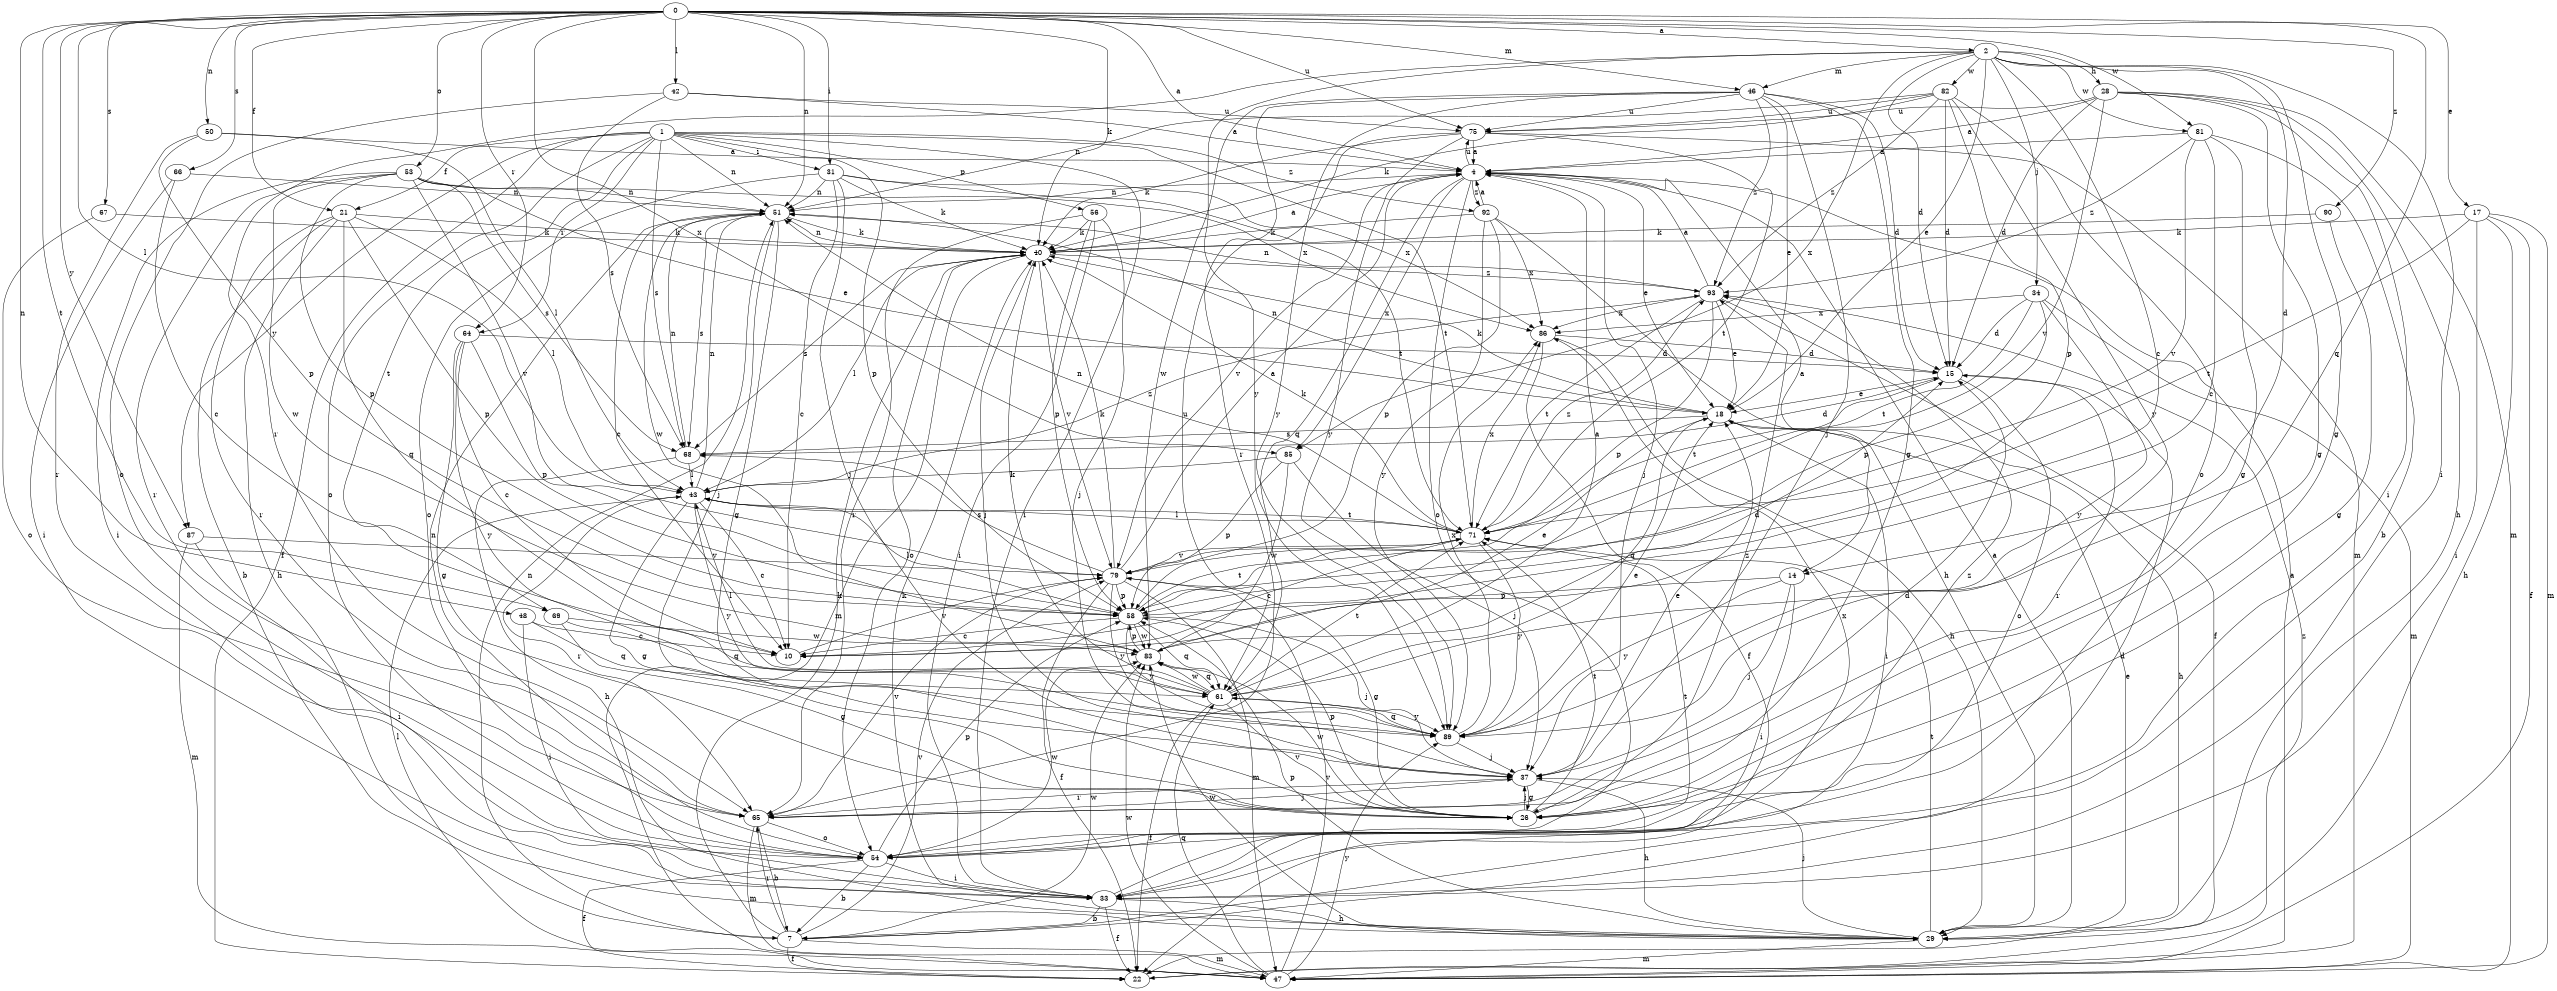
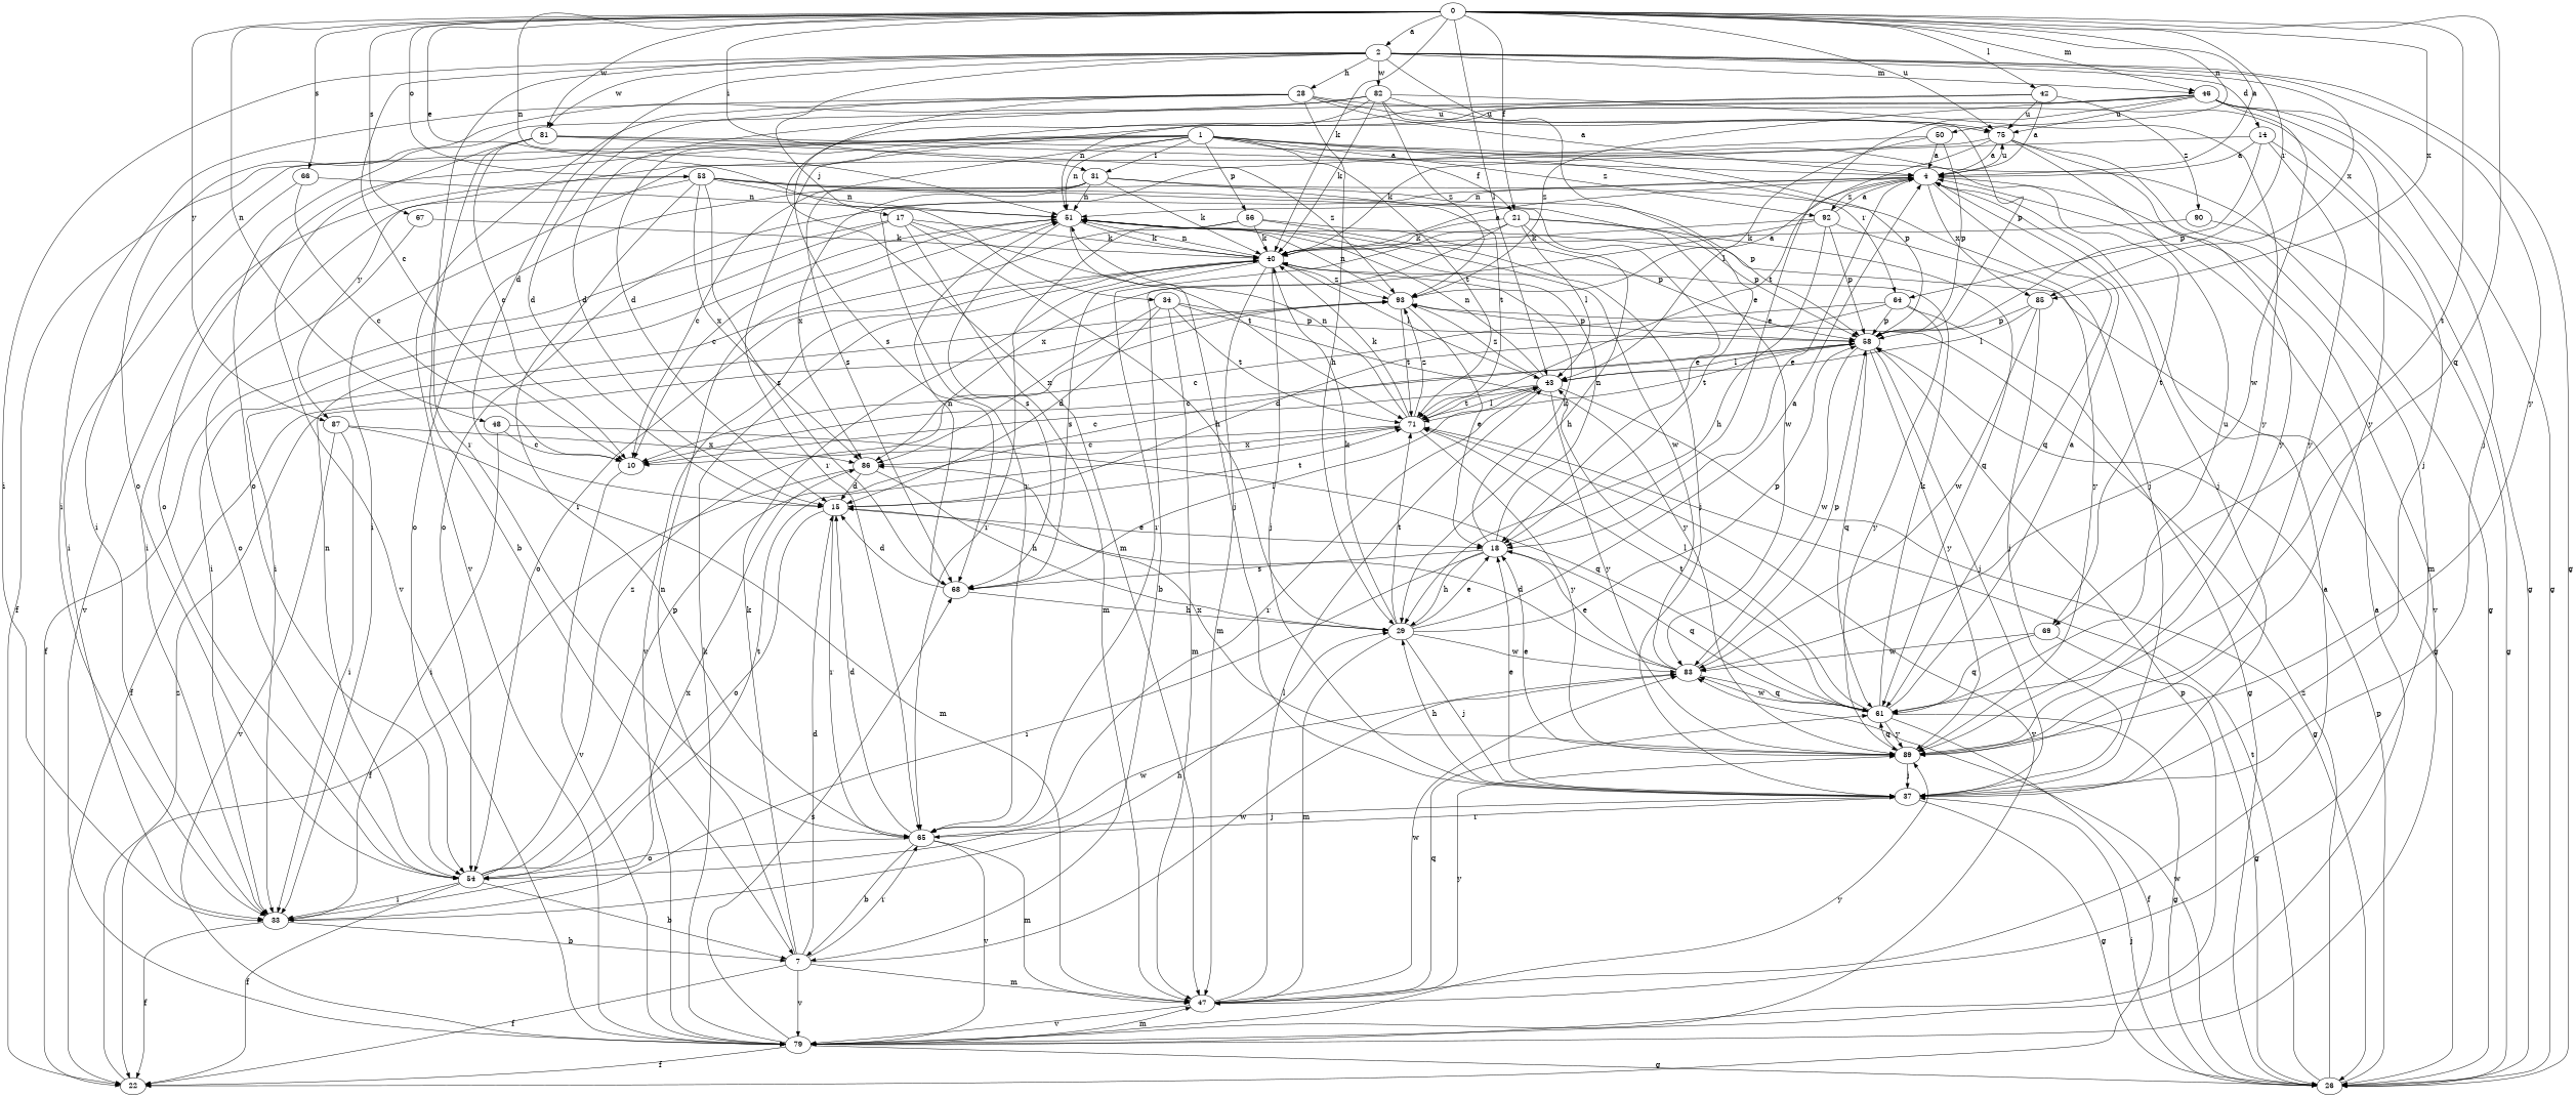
  strict digraph {
    0
    2
    4
    17
    21
    31
    40
    42
    43
    46
    48
    50
    51
    53
    61
    64
    66
    67
    69
    75
    81
    85
    87
    90
    33
    10
    14
    15
    18
    26
    28
    34
    65
    82
    89
    54
    92
    37
    79
    22
    71
    47
    29
    58
    7
    86
    68
    93
    83
    1
    56
    0 -> 2 [label=a]
    0 -> 4 [label=a]
    0 -> 17 [label=e]
    0 -> 21 [label=f]
    0 -> 31 [label=i]
    0 -> 40 [label=k]
    0 -> 42 [label=l]
    0 -> 43 [label=l]
    0 -> 46 [label=m]
    0 -> 48 [label=n]
    0 -> 50 [label=n]
    0 -> 51 [label=n]
    0 -> 53 [label=o]
    0 -> 61 [label=q]
    0 -> 64 [label=r]
    0 -> 66 [label=s]
    0 -> 67 [label=s]
    0 -> 69 [label=t]
    0 -> 75 [label=u]
    0 -> 81 [label=w]
    0 -> 85 [label=x]
    0 -> 87 [label=y]
-   0 -> 90 [label=z]
+   42 -> 90 [label=z]
    2 -> 46 [label=m]
    2 -> 81 [label=w]
    2 -> 85 [label=x]
    2 -> 33 [label=i]
    2 -> 10 [label=c]
    2 -> 14 [label=d]
    2 -> 15 [label=d]
    2 -> 18 [label=e]
    2 -> 26 [label=g]
    2 -> 28 [label=h]
    2 -> 34 [label=j]
    2 -> 65 [label=r]
    2 -> 82 [label=w]
    2 -> 89 [label=y]
    4 -> 51 [label=n]
    4 -> 61 [label=q]
    4 -> 75 [label=u]
    4 -> 85 [label=x]
    4 -> 18 [label=e]
    4 -> 54 [label=o]
    4 -> 92 [label=z]
    4 -> 37 [label=j]
    4 -> 79 [label=v]
    17 -> 40 [label=k]
    17 -> 33 [label=i]
    17 -> 22 [label=f]
    17 -> 71 [label=t]
    17 -> 47 [label=m]
    17 -> 29 [label=h]
    21 -> 40 [label=k]
    21 -> 43 [label=l]
    21 -> 61 [label=q]
    21 -> 65 [label=r]
    21 -> 29 [label=h]
    21 -> 58 [label=p]
    21 -> 7 [label=b]
    31 -> 40 [label=k]
    31 -> 51 [label=n]
    31 -> 10 [label=c]
    31 -> 54 [label=o]
    31 -> 37 [label=j]
    31 -> 71 [label=t]
    31 -> 86 [label=x]
    40 -> 4 [label=a]
    40 -> 43 [label=l]
    40 -> 51 [label=n]
    40 -> 54 [label=o]
    40 -> 37 [label=j]
    40 -> 79 [label=v]
    40 -> 47 [label=m]
    40 -> 68 [label=s]
    40 -> 93 [label=z]
    42 -> 4 [label=a]
    42 -> 75 [label=u]
    42 -> 54 [label=o]
    42 -> 68 [label=s]
    43 -> 51 [label=n]
    43 -> 10 [label=c]
    43 -> 26 [label=g]
    43 -> 65 [label=r]
    43 -> 89 [label=y]
    43 -> 71 [label=t]
    43 -> 93 [label=z]
    46 -> 75 [label=u]
    46 -> 15 [label=d]
    46 -> 18 [label=e]
    46 -> 26 [label=g]
    46 -> 65 [label=r]
    46 -> 89 [label=y]
    46 -> 37 [label=j]
    46 -> 93 [label=z]
    46 -> 83 [label=w]
    48 -> 61 [label=q]
    48 -> 33 [label=i]
    48 -> 10 [label=c]
    50 -> 4 [label=a]
    50 -> 43 [label=l]
    50 -> 65 [label=r]
    50 -> 58 [label=p]
    51 -> 40 [label=k]
    51 -> 10 [label=c]
    51 -> 26 [label=g]
    51 -> 37 [label=j]
    51 -> 68 [label=s]
-   51 -> 83 [label=w]
+   83 -> 51 [label=w]
    53 -> 51 [label=n]
    53 -> 33 [label=i]
    53 -> 18 [label=e]
    53 -> 65 [label=r]
    53 -> 79 [label=v]
    53 -> 58 [label=p]
    53 -> 86 [label=x]
    53 -> 68 [label=s]
    53 -> 83 [label=w]
    61 -> 4 [label=a]
    61 -> 40 [label=k]
    61 -> 43 [label=l]
-   61 -> 26 [label=v]
+   61 -> 26 [label=g]
    61 -> 89 [label=y]
    61 -> 22 [label=f]
    61 -> 71 [label=t]
    61 -> 83 [label=w]
    64 -> 10 [label=c]
    64 -> 15 [label=d]
    64 -> 26 [label=g]
    64 -> 89 [label=y]
    64 -> 58 [label=p]
    66 -> 51 [label=n]
    66 -> 33 [label=i]
    66 -> 10 [label=c]
    67 -> 40 [label=k]
    67 -> 54 [label=o]
    69 -> 61 [label=q]
    69 -> 26 [label=g]
    69 -> 83 [label=w]
    75 -> 4 [label=a]
    75 -> 40 [label=k]
    75 -> 61 [label=u]
    75 -> 89 [label=y]
    75 -> 71 [label=t]
    75 -> 47 [label=m]
    81 -> 4 [label=a]
    81 -> 10 [label=c]
    81 -> 26 [label=g]
    81 -> 79 [label=v]
    81 -> 7 [label=b]
    81 -> 93 [label=z]
    85 -> 43 [label=l]
    85 -> 37 [label=j]
    85 -> 58 [label=p]
    85 -> 83 [label=w]
    87 -> 33 [label=i]
    87 -> 79 [label=v]
    87 -> 47 [label=m]
    90 -> 40 [label=k]
    90 -> 26 [label=g]
    33 -> 22 [label=f]
    33 -> 29 [label=h]
    33 -> 7 [label=b]
    33 -> 86 [label=x]
    10 -> 79 [label=v]
-   4 -> 14 [label=a]
+   14 -> 4 [label=a]
    14 -> 33 [label=i]
    14 -> 89 [label=y]
    14 -> 37 [label=j]
    14 -> 58 [label=p]
    15 -> 18 [label=e]
    15 -> 65 [label=r]
    15 -> 54 [label=o]
    15 -> 71 [label=t]
    18 -> 40 [label=k]
    18 -> 51 [label=n]
    18 -> 61 [label=q]
    18 -> 33 [label=i]
    18 -> 29 [label=h]
    18 -> 68 [label=s]
    26 -> 37 [label=j]
    26 -> 71 [label=t]
    26 -> 58 [label=p]
    26 -> 93 [label=z]
    26 -> 83 [label=w]
    28 -> 4 [label=a]
    28 -> 75 [label=u]
    28 -> 33 [label=i]
    28 -> 15 [label=d]
    28 -> 26 [label=g]
    28 -> 79 [label=v]
    28 -> 47 [label=m]
    28 -> 29 [label=h]
    34 -> 15 [label=d]
    34 -> 89 [label=y]
    34 -> 71 [label=t]
    34 -> 47 [label=m]
    34 -> 58 [label=p]
    34 -> 86 [label=x]
    65 -> 15 [label=d]
    65 -> 54 [label=o]
    65 -> 37 [label=j]
    65 -> 79 [label=v]
    65 -> 47 [label=m]
    65 -> 7 [label=b]
    82 -> 40 [label=k]
    82 -> 51 [label=n]
    82 -> 75 [label=u]
    82 -> 15 [label=d]
    82 -> 89 [label=y]
    82 -> 54 [label=o]
    82 -> 58 [label=p]
    82 -> 93 [label=z]
    89 -> 61 [label=q]
    89 -> 18 [label=e]
    89 -> 37 [label=j]
    89 -> 86 [label=x]
    54 -> 51 [label=n]
    54 -> 33 [label=i]
    54 -> 22 [label=f]
    54 -> 71 [label=t]
    54 -> 58 [label=p]
    54 -> 7 [label=b]
    54 -> 93 [label=z]
    54 -> 83 [label=w]
    92 -> 4 [label=a]
    92 -> 40 [label=k]
    92 -> 89 [label=y]
    92 -> 29 [label=h]
    92 -> 58 [label=p]
    92 -> 86 [label=x]
    37 -> 18 [label=e]
    37 -> 26 [label=g]
    37 -> 65 [label=r]
    37 -> 29 [label=h]
    79 -> 4 [label=a]
    79 -> 40 [label=k]
    79 -> 26 [label=g]
    79 -> 89 [label=y]
    79 -> 22 [label=f]
    79 -> 47 [label=m]
    79 -> 58 [label=p]
    79 -> 68 [label=s]
    22 -> 93 [label=z]
    71 -> 40 [label=k]
    71 -> 43 [label=l]
    71 -> 51 [label=n]
    71 -> 10 [label=c]
    71 -> 89 [label=y]
    71 -> 79 [label=v]
    71 -> 86 [label=x]
    71 -> 93 [label=z]
    47 -> 4 [label=a]
    47 -> 43 [label=l]
    47 -> 61 [label=q]
    47 -> 89 [label=y]
    47 -> 79 [label=v]
    47 -> 83 [label=w]
    29 -> 4 [label=a]
    29 -> 40 [label=k]
    29 -> 18 [label=e]
    29 -> 37 [label=j]
    29 -> 71 [label=t]
    29 -> 47 [label=m]
    29 -> 58 [label=p]
    29 -> 83 [label=w]
    58 -> 43 [label=l]
    58 -> 61 [label=q]
    58 -> 10 [label=c]
    58 -> 89 [label=y]
    58 -> 37 [label=j]
    58 -> 71 [label=t]
    58 -> 83 [label=w]
    7 -> 40 [label=k]
    7 -> 51 [label=n]
    7 -> 15 [label=d]
    7 -> 65 [label=r]
    7 -> 79 [label=v]
    7 -> 22 [label=f]
    7 -> 47 [label=m]
    7 -> 83 [label=w]
    86 -> 15 [label=d]
    86 -> 22 [label=f]
    86 -> 29 [label=h]
    68 -> 43 [label=l]
    68 -> 51 [label=n]
    68 -> 15 [label=d]
    68 -> 29 [label=h]
    93 -> 4 [label=a]
    93 -> 51 [label=n]
    93 -> 18 [label=e]
    93 -> 22 [label=f]
    93 -> 71 [label=t]
    93 -> 58 [label=p]
-   93 -> 86 [label=x]
+   87 -> 86 [label=x]
    83 -> 61 [label=q]
    83 -> 15 [label=d]
    83 -> 18 [label=e]
    83 -> 58 [label=p]
    1 -> 21 [label=f]
    1 -> 31 [label=i]
    1 -> 51 [label=n]
    1 -> 64 [label=r]
    1 -> 69 [label=t]
    1 -> 87 [label=y]
    1 -> 33 [label=i]
    1 -> 54 [label=o]
    1 -> 92 [label=z]
    1 -> 22 [label=f]
    1 -> 71 [label=t]
    1 -> 58 [label=p]
    1 -> 68 [label=s]
    1 -> 56 [label=p]
    56 -> 40 [label=k]
    56 -> 33 [label=i]
    56 -> 65 [label=r]
    56 -> 37 [label=j]
    56 -> 58 [label=p]
  }
